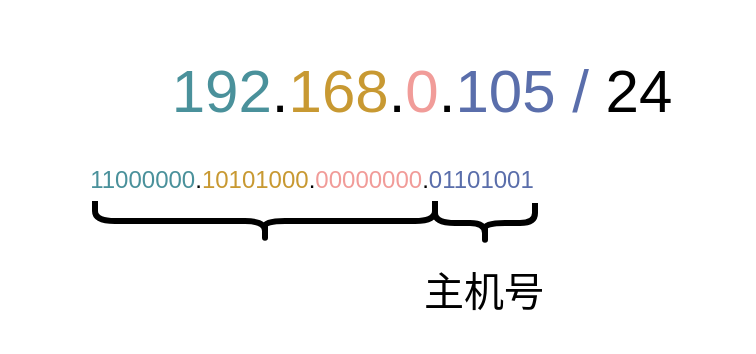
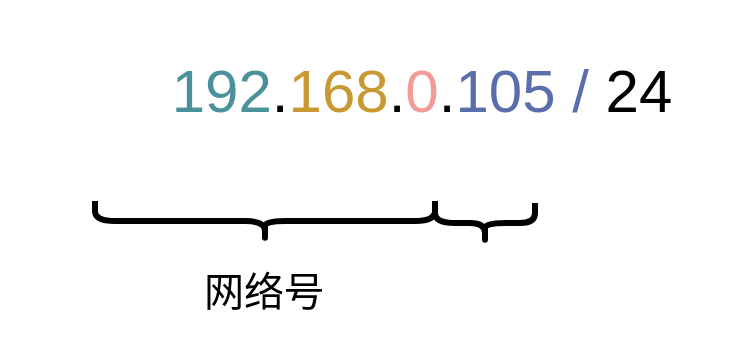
  <mxCell id="0" />
  <mxCell id="1" parent="0" />
  <mxCell id="2" value="&lt;font style=&quot;font-size: 30px&quot;&gt;&lt;font color=&quot;#4a919b&quot;&gt;192&lt;/font&gt;.&lt;font color=&quot;#c89932&quot;&gt;168&lt;/font&gt;.&lt;font color=&quot;#f19c99&quot;&gt;0&lt;/font&gt;.&lt;font color=&quot;#5a6eab&quot;&gt;105 / &lt;/font&gt;24&lt;/font&gt;" style="text;html=1;strokeColor=none;fillColor=none;align=center;verticalAlign=middle;whiteSpace=wrap;rounded=0;" parent="1" vertex="1"><mxGeometry x="66" y="20" width="290" height="50" as="geometry" /></mxCell>
- <mxCell id="3" value="&lt;span style=&quot;background-color: rgb(255 , 255 , 255)&quot;&gt;&lt;font style=&quot;font-size: 12px&quot;&gt;&lt;font color=&quot;#4a919b&quot;&gt;11000000&lt;/font&gt;.&lt;font color=&quot;#c89932&quot;&gt;10101000&lt;/font&gt;.&lt;font color=&quot;#f19c99&quot;&gt;00000000&lt;/font&gt;.&lt;font color=&quot;#5a6eab&quot;&gt;01101001&lt;/font&gt;&lt;/font&gt;&lt;/span&gt;" style="text;html=1;strokeColor=none;fillColor=none;align=center;verticalAlign=middle;whiteSpace=wrap;rounded=0;" parent="1" vertex="1"><mxGeometry x="20.75" y="80" width="270" height="20" as="geometry" /></mxCell>
  <mxCell id="4" value="" style="shape=curlyBracket;whiteSpace=wrap;html=1;rounded=1;direction=north;fontSize=30;strokeWidth=3;" parent="1" vertex="1"><mxGeometry x="47" y="100" width="170" height="20" as="geometry" /></mxCell>
+ <mxCell id="5" value="&lt;font style=&quot;font-size: 20px&quot;&gt;网络号&lt;/font&gt;" style="text;html=1;strokeColor=none;fillColor=none;align=center;verticalAlign=middle;whiteSpace=wrap;rounded=0;" parent="1" vertex="1"><mxGeometry x="83.25" y="135" width="97.5" height="20" as="geometry" /></mxCell>
  <mxCell id="6" value="" style="shape=curlyBracket;whiteSpace=wrap;html=1;rounded=1;direction=north;fontSize=30;strokeWidth=3;" parent="1" vertex="1"><mxGeometry x="217" y="101" width="50" height="20" as="geometry" /></mxCell>
- <mxCell id="7" value="&lt;font style=&quot;font-size: 20px&quot;&gt;主机号&lt;/font&gt;" style="text;html=1;strokeColor=none;fillColor=none;align=center;verticalAlign=middle;whiteSpace=wrap;rounded=0;" parent="1" vertex="1"><mxGeometry x="193.25" y="135" width="97.5" height="20" as="geometry" /></mxCell>
